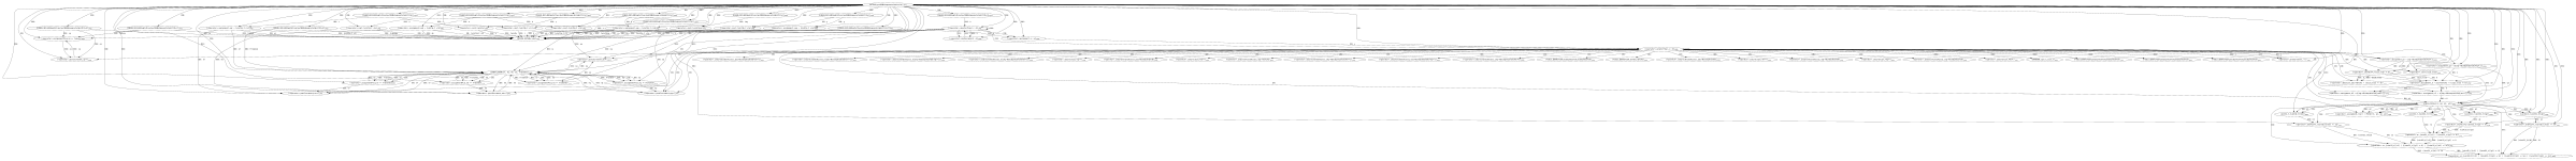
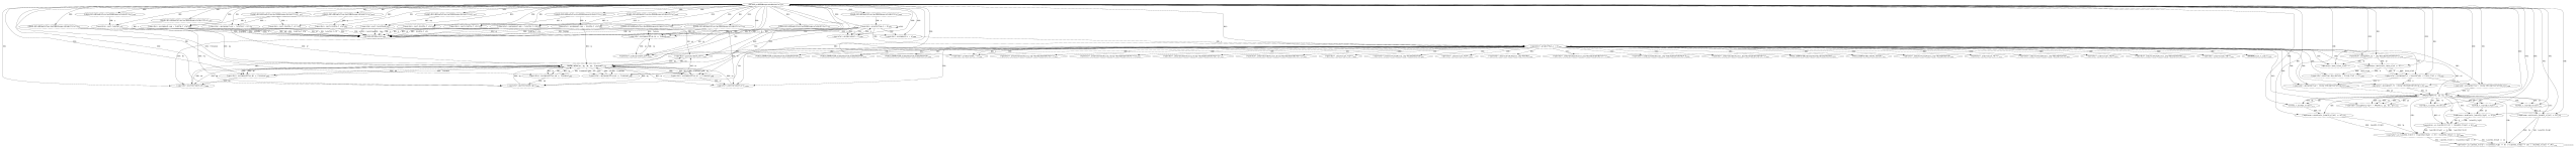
  digraph {
    fontname="JetBrains Mono"
    node [fontname="JetBrains Mono"]
    edge [fontname="JetBrains Mono"]
    n1 [label=<(METHOD,putRGBUAseparate16bittile)<SUB>3977</SUB>>]
    n2 [label=<(PARAM,DECLARESepPutFunc(putRGBUAseparate16bittile))<SUB>1977</SUB>>]
    n3 [label=<(PARAM,DECLARESepPutFunc(putRGBUAseparate16bittile))<SUB>1977</SUB>>]
    n4 [label=<(PARAM,DECLARESepPutFunc(putRGBUAseparate16bittile))<SUB>1977</SUB>>]
    n5 [label=<(PARAM,DECLARESepPutFunc(putRGBUAseparate16bittile))<SUB>1977</SUB>>]
    n6 [label=<(PARAM,DECLARESepPutFunc(putRGBUAseparate16bittile))<SUB>1977</SUB>>]
    n7 [label=<(PARAM,DECLARESepPutFunc(putRGBUAseparate16bittile))<SUB>1977</SUB>>]
    n8 [label=<(PARAM,DECLARESepPutFunc(putRGBUAseparate16bittile))<SUB>1977</SUB>>]
    n9 [label=<(PARAM,DECLARESepPutFunc(putRGBUAseparate16bittile))<SUB>1977</SUB>>]
    n10 [label=<(PARAM,DECLARESepPutFunc(putRGBUAseparate16bittile))<SUB>1977</SUB>>]
    n11 [label=<(PARAM,DECLARESepPutFunc(putRGBUAseparate16bittile))<SUB>1977</SUB>>]
    n12 [label=<(PARAM,DECLARESepPutFunc(putRGBUAseparate16bittile))<SUB>1977</SUB>>]
    n13 [label=<(PARAM,DECLARESepPutFunc(putRGBUAseparate16bittile))<SUB>1977</SUB>>]
    n14 [label=<(&lt;operator&gt;.assignment,*wr = (uint16_t *)r)<SUB>1979</SUB>>]
    n15 [label=<(&lt;operator&gt;.assignment,*wg = (uint16_t *)g)<SUB>1980</SUB>>]
    n16 [label=<(&lt;operator&gt;.assignment,*wb = (uint16_t *)b)<SUB>1981</SUB>>]
    n17 [label=<(&lt;operator&gt;.assignment,*wa = (uint16_t *)a)<SUB>1982</SUB>>]
    n18 [label=<(&lt;operator&gt;.cast,(void)img)<SUB>1983</SUB>>]
    n19 [label=<(&lt;operator&gt;.cast,(void)y)<SUB>1984</SUB>>]
    n20 [label=<(&lt;operator&gt;.greaterThan,h &gt; 0)<SUB>1985</SUB>>]
    n21 [label=<(&lt;operator&gt;.preDecrement,--h)<SUB>1985</SUB>>]
    n22 [label=<(&lt;operator&gt;.cast,(uint16_t *)r)<SUB>1979</SUB>>]
    n23 [label=<(&lt;operator&gt;.cast,(uint16_t *)g)<SUB>1980</SUB>>]
    n24 [label=<(&lt;operator&gt;.cast,(uint16_t *)b)<SUB>1981</SUB>>]
    n25 [label=<(&lt;operator&gt;.cast,(uint16_t *)a)<SUB>1982</SUB>>]
    n26 [label=<(SKEW4,SKEW4(wr, wg, wb, wa, fromskew))<SUB>1998</SUB>>]
    n27 [label=<(&lt;operator&gt;.assignmentPlus,cp += toskew)<SUB>1999</SUB>>]
    n28 [label=<(&lt;operator&gt;.greaterThan,x &gt; 0)<SUB>1989</SUB>>]
    n29 [label=<(&lt;operator&gt;.preDecrement,--x)<SUB>1989</SUB>>]
    n30 [label=<(&lt;operator&gt;.assignment,x = w)<SUB>1989</SUB>>]
    n31 [label=<(&lt;operator&gt;.assignment,a2 = img-&gt;Bitdepth16To8[*wa++])<SUB>1991</SUB>>]
    n32 [label=<(&lt;operator&gt;.assignment,m = img-&gt;UaToAa + ((size_t)a2 &lt;&lt; 8))<SUB>1912</SUB>>]
    n33 [label=<(&lt;operator&gt;.assignment,r2 = m[img-&gt;Bitdepth16To8[*wr++]])<SUB>1993</SUB>>]
    n34 [label=<(&lt;operator&gt;.assignment,g2 = m[img-&gt;Bitdepth16To8[*wg++]])<SUB>1994</SUB>>]
    n35 [label=<(&lt;operator&gt;.assignment,b2 = m[img-&gt;Bitdepth16To8[*wb++]])<SUB>1995</SUB>>]
    n36 [label=<(&lt;operator&gt;.assignmentPlus,wr += fromskew)<SUB>1998</SUB>>]
    n37 [label=<(&lt;operator&gt;.assignmentPlus,wg += fromskew)<SUB>1998</SUB>>]
    n38 [label=<(&lt;operator&gt;.assignmentPlus,wb += fromskew)<SUB>1998</SUB>>]
    n39 [label=<(&lt;operator&gt;.assignmentPlus,wa += fromskew)<SUB>1998</SUB>>]
    n40 [label=<(PACK4,PACK4(r2, g2, b2, a2))<SUB>1996</SUB>>]
    n41 [label=<(&lt;operator&gt;.shiftLeft,(size_t)a2 &lt;&lt; 8)<SUB>1992</SUB>>]
    n42 [label=<(&lt;operator&gt;.postIncrement,cp++)<SUB>1996</SUB>>]
    n43 [label=<(&lt;operator&gt;.postIncrement,wa++)<SUB>1991</SUB>>]
    n44 [label=<(&lt;operator&gt;.cast,(size_t)a2)<SUB>1992</SUB>>]
    n45 [label=<(&lt;operator&gt;.postIncrement,wr++)<SUB>1993</SUB>>]
    n46 [label=<(&lt;operator&gt;.postIncrement,wg++)<SUB>1994</SUB>>]
    n47 [label=<(&lt;operator&gt;.postIncrement,wb++)<SUB>1995</SUB>>]
    n48 [label=<(&lt;operator&gt;.shiftLeft,(uint32_t)(a2) &lt;&lt; 24)<SUB>1996</SUB>>]
    n49 [label=<(&lt;operator&gt;.shiftLeft,(uint32_t)(b2) &lt;&lt; 16)<SUB>1996</SUB>>]
    n50 [label=<(uint32_t,(uint32_t)(a2))<SUB>1996</SUB>>]
    n51 [label=<(uint32_t,(uint32_t)(r2))<SUB>1996</SUB>>]
    n52 [label=<(&lt;operator&gt;.shiftLeft,(uint32_t)(g2) &lt;&lt; 8)<SUB>1996</SUB>>]
    n53 [label=<(uint32_t,(uint32_t)(b2))<SUB>1996</SUB>>]
    n54 [label=<(uint32_t,(uint32_t)(g2))<SUB>1996</SUB>>]
    n55 [label=<(METHOD_RETURN,void)<SUB>1377</SUB>>]
    n56 [label=<(&lt;operator&gt;.assignment,*cp++ = PACK4(r2, g2, b2, a2))<SUB>1996</SUB>>]
    n57 [label=<(&lt;operator&gt;.addition,img-&gt;UaToAa + ((size_t)a2 &lt;&lt; 8))<SUB>1992</SUB>>]
    n58 [label=<(&lt;operator&gt;.indirectIndexAccess,img-&gt;Bitdepth16To8[*wa++])<SUB>1991</SUB>>]
    n59 [label=<(&lt;operator&gt;.indirectIndexAccess,m[img-&gt;Bitdepth16To8[*wr++]])<SUB>1993</SUB>>]
    n60 [label=<(&lt;operator&gt;.indirectIndexAccess,m[img-&gt;Bitdepth16To8[*wg++]])<SUB>1994</SUB>>]
    n61 [label=<(&lt;operator&gt;.indirectIndexAccess,m[img-&gt;Bitdepth16To8[*wb++]])<SUB>1995</SUB>>]
    n62 [label=<(&lt;operator&gt;.indirection,*cp++)<SUB>1996</SUB>>]
    n63 [label=<(&lt;operator&gt;.indirectFieldAccess,img-&gt;Bitdepth16To8)<SUB>1991</SUB>>]
    n64 [label=<(&lt;operator&gt;.indirection,*wa++)<SUB>1991</SUB>>]
    n65 [label=<(&lt;operator&gt;.indirectFieldAccess,img-&gt;UaToAa)<SUB>1992</SUB>>]
    n66 [label=<(&lt;operator&gt;.indirectIndexAccess,img-&gt;Bitdepth16To8[*wr++])<SUB>1993</SUB>>]
    n67 [label=<(&lt;operator&gt;.indirectIndexAccess,img-&gt;Bitdepth16To8[*wg++])<SUB>1994</SUB>>]
    n68 [label=<(&lt;operator&gt;.indirectIndexAccess,img-&gt;Bitdepth16To8[*wb++])<SUB>1995</SUB>>]
    n69 [label=<(FIELD_IDENTIFIER,Bitdepth16To8,Bitdepth16To8)<SUB>1991</SUB>>]
    n70 [label=<(FIELD_IDENTIFIER,UaToAa,UaToAa)<SUB>1992</SUB>>]
    n71 [label=<(&lt;operator&gt;.indirectFieldAccess,img-&gt;Bitdepth16To8)<SUB>1993</SUB>>]
    n72 [label=<(&lt;operator&gt;.indirection,*wr++)<SUB>1993</SUB>>]
    n73 [label=<(&lt;operator&gt;.indirectFieldAccess,img-&gt;Bitdepth16To8)<SUB>1994</SUB>>]
    n74 [label=<(&lt;operator&gt;.indirection,*wg++)<SUB>1994</SUB>>]
    n75 [label=<(&lt;operator&gt;.indirectFieldAccess,img-&gt;Bitdepth16To8)<SUB>1995</SUB>>]
    n76 [label=<(&lt;operator&gt;.indirection,*wb++)<SUB>1995</SUB>>]
    n77 [label=<(UNKNOWN,size_t,size_t)<SUB>1992</SUB>>]
    n78 [label=<(FIELD_IDENTIFIER,Bitdepth16To8,Bitdepth16To8)<SUB>1993</SUB>>]
    n79 [label=<(FIELD_IDENTIFIER,Bitdepth16To8,Bitdepth16To8)<SUB>1994</SUB>>]
    n80 [label=<(FIELD_IDENTIFIER,Bitdepth16To8,Bitdepth16To8)<SUB>1995</SUB>>]
    n81 [label=<(&lt;operator&gt;.or,(uint32_t)(r2) | ((uint32_t)(g2) &lt;&lt; 8) | ((uint32_t)(b2) &lt;&lt; 16) | ((uint32_t)(a2) &lt;&lt; 24))<SUB>1996</SUB>>]
    n82 [label=<(&lt;operator&gt;.or,(uint32_t)(r2) | ((uint32_t)(g2) &lt;&lt; 8) | ((uint32_t)(b2) &lt;&lt; 16))<SUB>1996</SUB>>]
    n83 [label=<(&lt;operator&gt;.or,(uint32_t)(r2) | ((uint32_t)(g2) &lt;&lt; 8))<SUB>1996</SUB>>]
    n1 -> n2 [label="DDG: "]
    n1 -> n3 [label="DDG: "]
    n1 -> n4 [label="DDG: "]
    n1 -> n5 [label="DDG: "]
    n1 -> n6 [label="DDG: "]
    n1 -> n7 [label="DDG: "]
    n1 -> n8 [label="DDG: "]
    n1 -> n9 [label="DDG: "]
    n1 -> n10 [label="DDG: "]
    n1 -> n11 [label="DDG: "]
    n1 -> n12 [label="DDG: "]
    n1 -> n13 [label="DDG: "]
    n1 -> n14 [label="DDG: "]
    n1 -> n15 [label="DDG: "]
    n1 -> n16 [label="DDG: "]
    n1 -> n17 [label="DDG: "]
    n1 -> n18 [label="DDG: "]
    n1 -> n19 [label="DDG: "]
-   n1 -> n20 [label="DDG: "]
+   n20 -> n1 [label="DDG: "]
    n1 -> n21 [label="DDG: "]
    n1 -> n22 [label="DDG: "]
    n1 -> n23 [label="DDG: "]
    n1 -> n24 [label="DDG: "]
    n1 -> n25 [label="DDG: "]
    n1 -> n26 [label="DDG: "]
    n1 -> n27 [label="DDG: "]
    n1 -> n28 [label="DDG: "]
    n1 -> n29 [label="DDG: "]
    n1 -> n30 [label="DDG: "]
    n1 -> n31 [label="DDG: "]
    n1 -> n32 [label="DDG: "]
    n1 -> n33 [label="DDG: "]
    n1 -> n34 [label="DDG: "]
    n1 -> n35 [label="DDG: "]
    n1 -> n36 [label="DDG: "]
    n1 -> n37 [label="DDG: "]
    n1 -> n38 [label="DDG: "]
    n1 -> n39 [label="DDG: "]
    n1 -> n40 [label="DDG: "]
    n1 -> n41 [label="DDG: "]
    n1 -> n42 [label="DDG: "]
    n1 -> n43 [label="DDG: "]
    n1 -> n44 [label="DDG: "]
    n1 -> n45 [label="DDG: "]
    n1 -> n46 [label="DDG: "]
    n1 -> n47 [label="DDG: "]
    n1 -> n48 [label="DDG: "]
    n1 -> n49 [label="DDG: "]
    n1 -> n50 [label="DDG: "]
    n1 -> n51 [label="DDG: "]
    n1 -> n52 [label="DDG: "]
    n1 -> n53 [label="DDG: "]
    n1 -> n54 [label="DDG: "]
    n2 -> n18 [label="DDG: img"]
    n3 -> n27 [label="DDG: cp"]
    n3 -> n42 [label="DDG: cp"]
    n3 -> n55 [label="DDG: cp"]
    n4 -> n55 [label="DDG: x"]
    n5 -> n19 [label="DDG: y"]
    n6 -> n30 [label="DDG: w"]
    n6 -> n55 [label="DDG: w"]
    n7 -> n20 [label="DDG: h"]
    n8 -> n26 [label="DDG: fromskew"]
    n8 -> n55 [label="DDG: fromskew"]
    n9 -> n27 [label="DDG: toskew"]
    n9 -> n55 [label="DDG: toskew"]
    n10 -> n14 [label="DDG: r"]
    n10 -> n22 [label="DDG: r"]
    n11 -> n15 [label="DDG: g"]
    n11 -> n23 [label="DDG: g"]
    n12 -> n16 [label="DDG: b"]
    n12 -> n24 [label="DDG: b"]
    n13 -> n17 [label="DDG: a"]
    n13 -> n25 [label="DDG: a"]
    n14 -> n26 [label="DDG: wr"]
    n14 -> n45 [label="DDG: wr"]
    n14 -> n55 [label="DDG: wr"]
    n14 -> n55 [label="DDG: (uint16_t *)r"]
    n15 -> n26 [label="DDG: wg"]
    n15 -> n46 [label="DDG: wg"]
    n15 -> n55 [label="DDG: wg"]
    n15 -> n55 [label="DDG: (uint16_t *)g"]
    n16 -> n47 [label="DDG: wb"]
    n16 -> n55 [label="DDG: wb"]
    n16 -> n55 [label="DDG: (uint16_t *)b"]
    n17 -> n26 [label="DDG: wa"]
    n17 -> n43 [label="DDG: wa"]
    n17 -> n55 [label="DDG: wa"]
    n17 -> n55 [label="DDG: (uint16_t *)a"]
    n18 -> n55 [label="DDG: img"]
    n18 -> n55 [label="DDG: (void)img"]
    n19 -> n55 [label="DDG: y"]
    n19 -> n55 [label="DDG: (void)y"]
    n20 -> n20 [label="CDG: "]
    n20 -> n21 [label="DDG: h"]
    n20 -> n21 [label="CDG: "]
    n20 -> n26 [label="CDG: "]
    n20 -> n27 [label="CDG: "]
    n20 -> n28 [label="CDG: "]
    n20 -> n30 [label="CDG: "]
    n20 -> n55 [label="DDG: h"]
    n20 -> n55 [label="DDG: h &gt; 0"]
    n21 -> n20 [label="DDG: h"]
    n22 -> n55 [label="DDG: r"]
    n23 -> n55 [label="CDG: g"]
    n24 -> n55 [label="DDG: b"]
    n25 -> n55 [label="DDG: a"]
    n26 -> n36 [label="DDG: fromskew"]
    n26 -> n36 [label="DDG: wr"]
    n26 -> n36 [label="CDG: "]
    n26 -> n37 [label="DDG: fromskew"]
    n26 -> n37 [label="DDG: wg"]
    n26 -> n37 [label="CDG: "]
    n26 -> n38 [label="DDG: fromskew"]
    n26 -> n38 [label="DDG: wb"]
    n26 -> n38 [label="CDG: "]
    n26 -> n39 [label="DDG: fromskew"]
    n26 -> n39 [label="DDG: wa"]
    n26 -> n39 [label="CDG: "]
    n26 -> n43 [label="DDG: wa"]
    n26 -> n45 [label="DDG: wr"]
    n26 -> n46 [label="DDG: wg"]
    n26 -> n47 [label="DDG: wb"]
    n27 -> n42 [label="DDG: cp"]
    n28 -> n28 [label="CDG: "]
    n28 -> n29 [label="DDG: x"]
    n28 -> n29 [label="CDG: "]
    n28 -> n31 [label="CDG: "]
    n28 -> n32 [label="CDG: "]
    n28 -> n33 [label="CDG: "]
    n28 -> n34 [label="CDG: "]
    n28 -> n35 [label="CDG: "]
    n28 -> n40 [label="CDG: "]
    n28 -> n41 [label="CDG: "]
    n28 -> n42 [label="CDG: "]
    n28 -> n43 [label="CDG: "]
    n28 -> n44 [label="CDG: "]
    n28 -> n45 [label="CDG: "]
    n28 -> n46 [label="CDG: "]
    n28 -> n47 [label="CDG: "]
    n28 -> n56 [label="CDG: "]
    n28 -> n57 [label="CDG: "]
    n28 -> n58 [label="CDG: "]
    n28 -> n59 [label="CDG: "]
    n28 -> n60 [label="CDG: "]
    n28 -> n61 [label="CDG: "]
    n28 -> n62 [label="CDG: "]
    n28 -> n63 [label="CDG: "]
    n28 -> n64 [label="CDG: "]
    n28 -> n65 [label="CDG: "]
    n28 -> n66 [label="CDG: "]
    n28 -> n67 [label="CDG: "]
    n28 -> n68 [label="CDG: "]
    n28 -> n69 [label="CDG: "]
    n28 -> n70 [label="CDG: "]
    n28 -> n71 [label="CDG: "]
    n28 -> n72 [label="CDG: "]
    n28 -> n73 [label="CDG: "]
    n28 -> n74 [label="CDG: "]
    n28 -> n75 [label="CDG: "]
    n28 -> n76 [label="CDG: "]
    n28 -> n77 [label="CDG: "]
    n28 -> n78 [label="CDG: "]
    n28 -> n79 [label="CDG: "]
    n28 -> n80 [label="CDG: "]
    n29 -> n28 [label="DDG: x"]
    n30 -> n28 [label="DDG: x"]
    n31 -> n40 [label="DDG: a2"]
    n31 -> n41 [label="DDG: a2"]
    n31 -> n44 [label="DDG: a2"]
    n32 -> n33 [label="DDG: m"]
-   n34 -> n32 [label="DDG: m"]
+   n32 -> n34 [label="DDG: m"]
    n32 -> n35 [label="DDG: m"]
    n33 -> n40 [label="DDG: r2"]
    n34 -> n40 [label="DDG: g2"]
    n35 -> n40 [label="DDG: b2"]
    n36 -> n26 [label="DDG: wr"]
    n36 -> n45 [label="DDG: wr"]
    n37 -> n26 [label="DDG: wg"]
    n37 -> n46 [label="DDG: wg"]
    n38 -> n26 [label="DDG: wb"]
    n38 -> n47 [label="DDG: wb"]
    n39 -> n26 [label="DDG: wa"]
    n39 -> n43 [label="DDG: wa"]
    n40 -> n48 [label="CDG: "]
    n40 -> n49 [label="CDG: "]
    n40 -> n50 [label="DDG: a2"]
    n40 -> n50 [label="CDG: "]
    n40 -> n51 [label="DDG: r2"]
    n40 -> n51 [label="CDG: "]
    n40 -> n52 [label="CDG: "]
    n40 -> n53 [label="DDG: b2"]
    n40 -> n53 [label="CDG: "]
    n40 -> n54 [label="DDG: g2"]
    n40 -> n54 [label="CDG: "]
    n40 -> n56 [label="DDG: r2"]
    n40 -> n56 [label="DDG: g2"]
    n40 -> n56 [label="DDG: b2"]
    n40 -> n56 [label="DDG: a2"]
    n40 -> n81 [label="CDG: "]
    n40 -> n82 [label="CDG: "]
    n40 -> n83 [label="CDG: "]
    n41 -> n32 [label="DDG: (size_t)a2"]
    n41 -> n32 [label="DDG: 8"]
    n41 -> n57 [label="DDG: (size_t)a2"]
    n41 -> n57 [label="DDG: 8"]
    n42 -> n27 [label="DDG: cp"]
    n43 -> n26 [label="DDG: wa"]
    n45 -> n26 [label="DDG: wr"]
    n46 -> n26 [label="DDG: wg"]
    n47 -> n26 [label="DDG: wb"]
    n48 -> n81 [label="DDG: (uint32_t)(a2)"]
    n48 -> n81 [label="DDG: 24"]
    n49 -> n82 [label="DDG: (uint32_t)(b2)"]
    n49 -> n82 [label="DDG: 16"]
    n50 -> n48 [label="DDG: a2"]
    n51 -> n83 [label="DDG: r2"]
    n52 -> n83 [label="DDG: (uint32_t)(g2)"]
    n52 -> n83 [label="DDG: 8"]
    n53 -> n49 [label="DDG: b2"]
    n54 -> n52 [label="DDG: g2"]
    n82 -> n81 [label="DDG: (uint32_t)(r2) | ((uint32_t)(g2) &lt;&lt; 8)"]
    n82 -> n81 [label="DDG: (uint32_t)(b2) &lt;&lt; 16"]
    n83 -> n82 [label="DDG: (uint32_t)(r2)"]
    n83 -> n82 [label="DDG: (uint32_t)(g2) &lt;&lt; 8"]
  }
